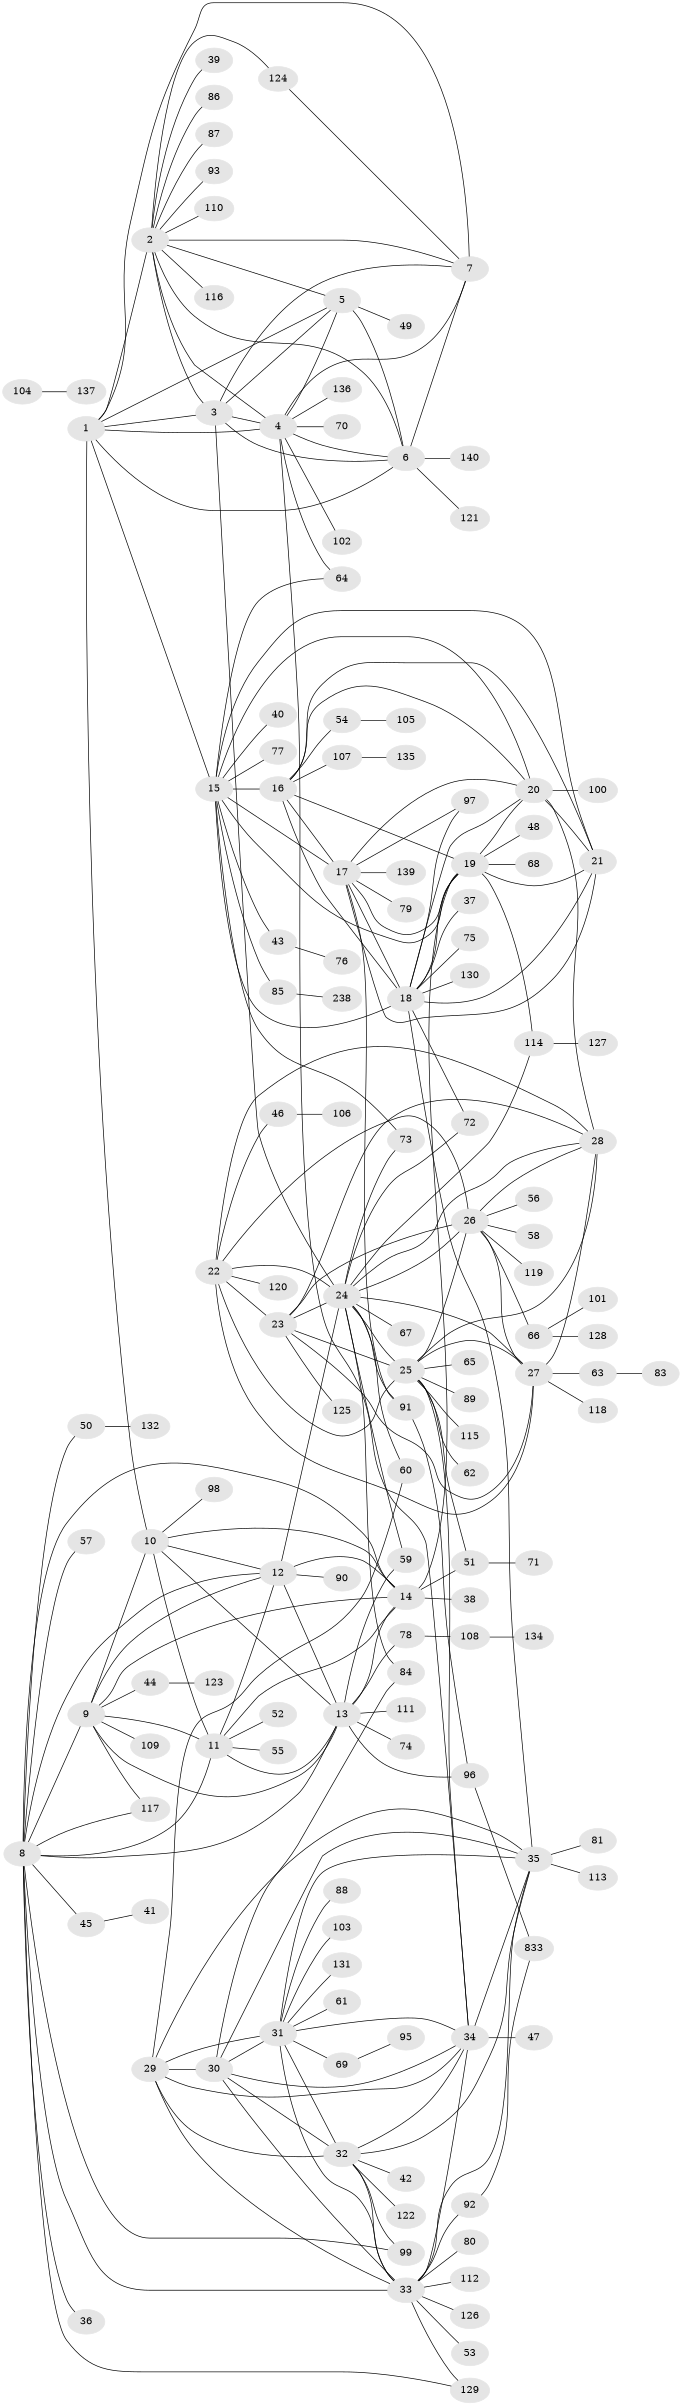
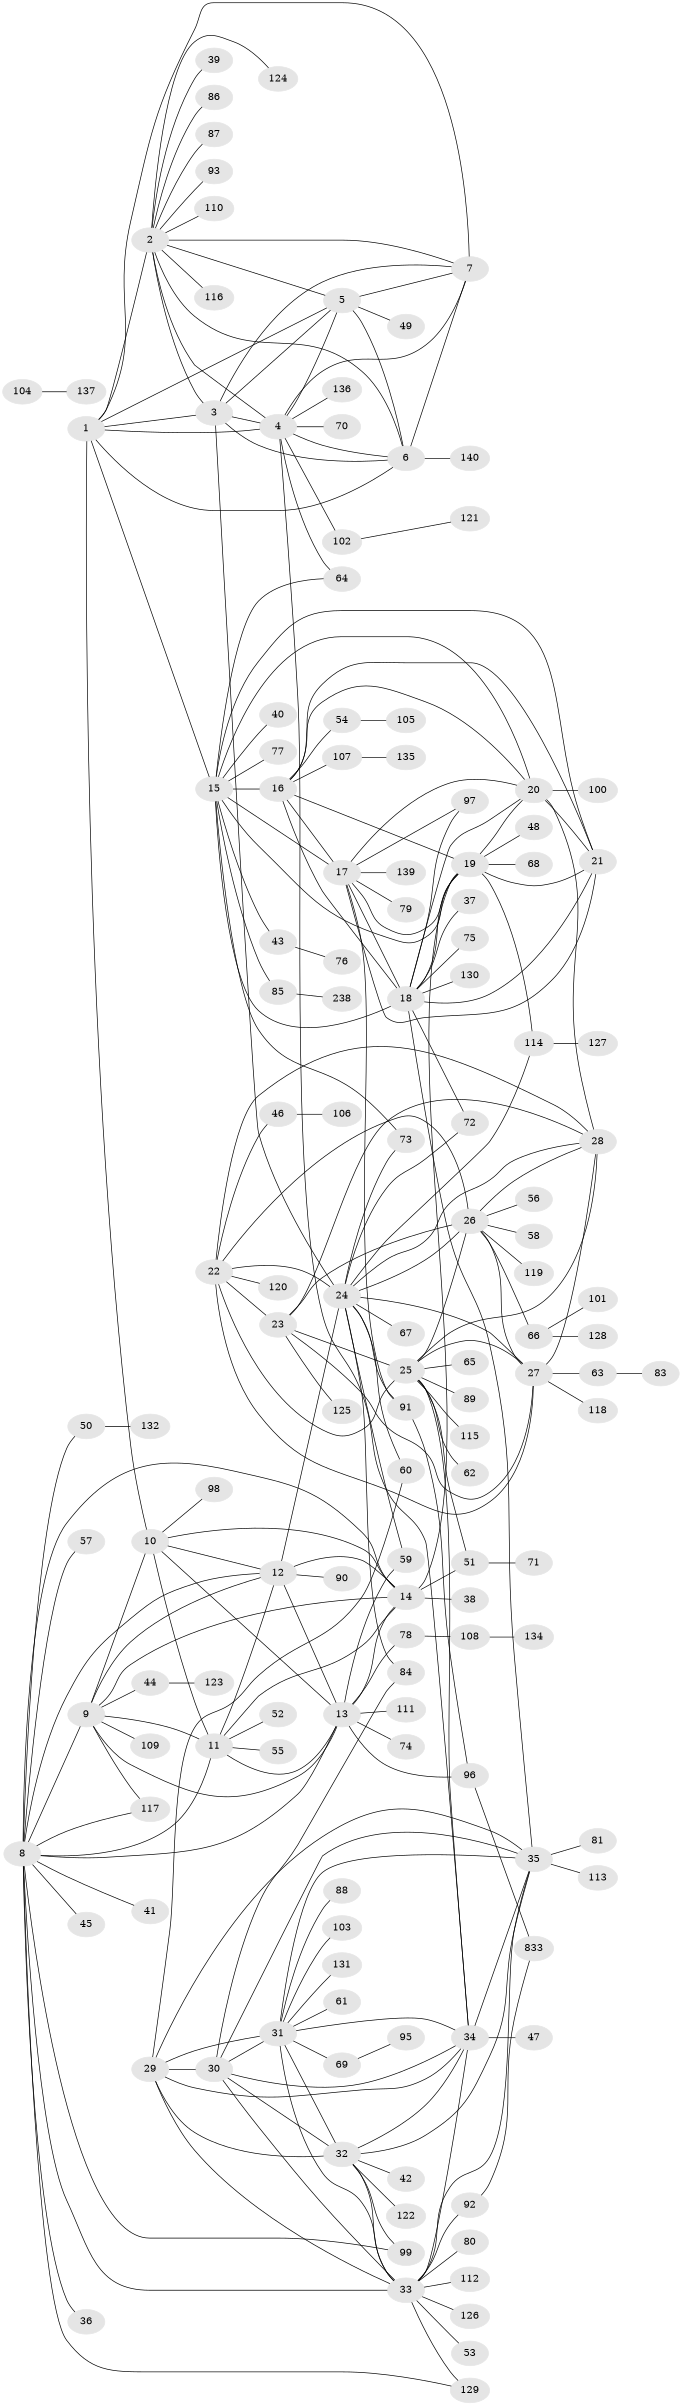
  graph {
    rankdir=LR
    node [color=gray90 style=filled]
    1
    2
    3
    4
    5
    6
    7
    10
    15
    39
    86
    87
    93
    110
    116
    124
    24
    34
    64
    70
    102
    136
    49
    121
    140
    11
    12
    13
    14
    98
    19
    16
    17
    18
    20
    21
    40
    43
    73
    77
    85
    59
    91
    72
    114
    28
    25
    26
    27
    60
    67
    84
    35
    47
    8
    9
    33
    36
    41
    45
    50
    57
    99
    129
    117
    44
    109
    52
    55
    90
    74
    78
    96
    111
    38
    51
    53
    80
    92
    112
    126
    132
    123
    108
    n85 [label=833]
    48
    68
    71
    54
    107
    79
    139
    97
    37
    75
    130
    100
    76
    n99 [label=238]
    105
    135
    104
    137
    81
    113
    127
    22
    23
    46
    120
    125
    62
    65
    89
    115
    56
    58
    66
    119
    63
    118
    106
    101
    128
    83
    29
    30
    31
    32
    61
    69
    88
    103
    131
    42
    122
    95
    134
    1 -- 2
    1 -- 3
    1 -- 4
    1 -- 5
    1 -- 6
    1 -- 7
    1 -- 10
    1 -- 15
    2 -- 3
    2 -- 4
    2 -- 5
    2 -- 6
    2 -- 7
    2 -- 39
    2 -- 86
    2 -- 87
    2 -- 93
    2 -- 110
    2 -- 116
    2 -- 124
    3 -- 4
    3 -- 5
    3 -- 6
    3 -- 7
    3 -- 24
    4 -- 5
    4 -- 6
    4 -- 7
    4 -- 34
    4 -- 64
    4 -- 70
    4 -- 102
    4 -- 136
    5 -- 6
-   124 -- 7
+   5 -- 7
    5 -- 49
    6 -- 7
-   6 -- 121
+   102 -- 121
    6 -- 140
    10 -- 11
    10 -- 12
    10 -- 13
    10 -- 14
    10 -- 98
    15 -- 64
    15 -- 19
    15 -- 16
    15 -- 17
    15 -- 18
    15 -- 20
    15 -- 21
    15 -- 40
    15 -- 43
    15 -- 73
    15 -- 77
    15 -- 85
    24 -- 73
    24 -- 59
    24 -- 91
    24 -- 72
    24 -- 114
    24 -- 28
-   24 -- 25
    24 -- 26
    24 -- 27
    24 -- 60
    24 -- 67
    24 -- 84
    34 -- 35
    34 -- 47
    11 -- 12
    11 -- 13
    11 -- 14
    11 -- 52
    11 -- 55
    12 -- 24
    12 -- 13
    12 -- 14
    12 -- 90
    13 -- 14
    13 -- 59
    13 -- 74
    13 -- 78
    13 -- 96
    13 -- 111
    14 -- 19
    14 -- 38
    14 -- 51
    19 -- 20
    19 -- 21
    19 -- 114
    19 -- 48
    19 -- 68
    16 -- 19
    16 -- 17
    16 -- 18
    16 -- 20
    16 -- 21
    16 -- 54
    16 -- 107
    17 -- 19
    17 -- 18
    17 -- 20
    17 -- 21
    17 -- 91
    17 -- 79
    17 -- 139
    17 -- 97
    18 -- 19
    18 -- 20
    18 -- 21
    18 -- 72
    18 -- 35
    18 -- 97
    18 -- 37
    18 -- 75
    18 -- 130
    20 -- 21
    20 -- 28
    20 -- 100
    43 -- 76
    85 -- n99
    91 -- 96
    114 -- 127
    25 -- 34
    25 -- 28
    25 -- 26
    25 -- 27
    25 -- 51
    25 -- 62
    25 -- 65
    25 -- 89
    25 -- 115
    26 -- 28
    26 -- 27
    26 -- 56
    26 -- 58
    26 -- 66
    26 -- 119
    27 -- 28
    27 -- 63
    27 -- 118
    35 -- 81
    35 -- 113
    8 -- 11
    8 -- 12
    8 -- 13
    8 -- 14
    8 -- 9
    8 -- 33
    8 -- 36
-   45 -- 41
+   8 -- 41
    8 -- 45
    8 -- 50
    8 -- 57
    8 -- 99
    8 -- 129
    8 -- 117
    9 -- 10
    9 -- 11
    9 -- 12
    9 -- 13
    9 -- 14
    9 -- 117
    9 -- 44
    9 -- 109
    33 -- 34
    33 -- 35
    33 -- 129
    33 -- 53
    33 -- 80
    33 -- 92
    33 -- 112
    33 -- 126
    50 -- 132
    44 -- 123
    78 -- 108
    96 -- n85
    51 -- 71
    92 -- n85
    108 -- 134
    54 -- 105
    107 -- 135
    104 -- 137
    22 -- 24
    22 -- 28
    22 -- 25
    22 -- 26
    22 -- 27
    22 -- 23
    22 -- 46
    22 -- 120
-   23 -- 24
    23 -- 28
    23 -- 25
    23 -- 26
    23 -- 27
    23 -- 125
    46 -- 106
    66 -- 101
    66 -- 128
    63 -- 83
    29 -- 34
    29 -- 60
    29 -- 35
    29 -- 33
    29 -- 30
    29 -- 31
    29 -- 32
    30 -- 34
    30 -- 84
    30 -- 35
    30 -- 33
    30 -- 31
    30 -- 32
    31 -- 34
    31 -- 35
    31 -- 33
    31 -- 32
    31 -- 61
    31 -- 69
    31 -- 88
    31 -- 103
    31 -- 131
    32 -- 34
    32 -- 35
    32 -- 33
    32 -- 99
    32 -- 42
    32 -- 122
    69 -- 95
  }
